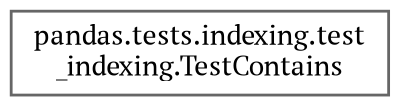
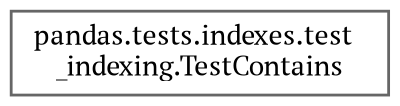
  digraph {
    rankdir=LR
    fontname="PT Serif"
-   n1 [color=grey40 fillcolor=white fontname="PT Serif" fontsize=10 height=0.2 label="pandas.tests.indexing.test\l_indexing.TestContains" shape=box style=filled width=0.4]
+   n1 [color=grey40 fillcolor=white fontname="PT Serif" fontsize=10 height=0.2 label="pandas.tests.indexes.test\l_indexing.TestContains" shape=box style=filled width=0.4]
  }
